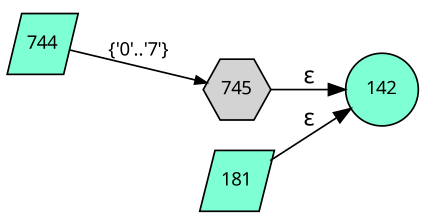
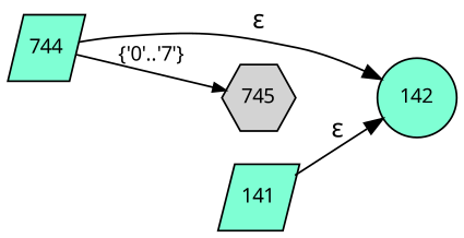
  digraph {
    fontname="Noto Sans"
    rankdir=LR
    node [fillcolor=aquamarine fixedsize=true fontname="Noto Sans" fontsize=11 shape=parallelogram style=filled peripheries=1]
    edge [fontname="Noto Sans"]
    n1 [label=142 shape=circle width=.6 peripheries=""]
    n2 [label=744 width=.55]
    n3 [fillcolor=lightgrey label=745 shape=hexagon width=.55]
-   n4 [label=181 width=.55]
+   n4 [label=141 width=.55]
    n2 -> n3 [arrowhead=normal arrowsize=.7 fontsize=11 label="{'0'..'7'}"]
-   n3 -> n1 [label="&epsilon;"]
+   n2 -> n1 [label="&epsilon;"]
    n4 -> n1 [label="&epsilon;"]
  }
